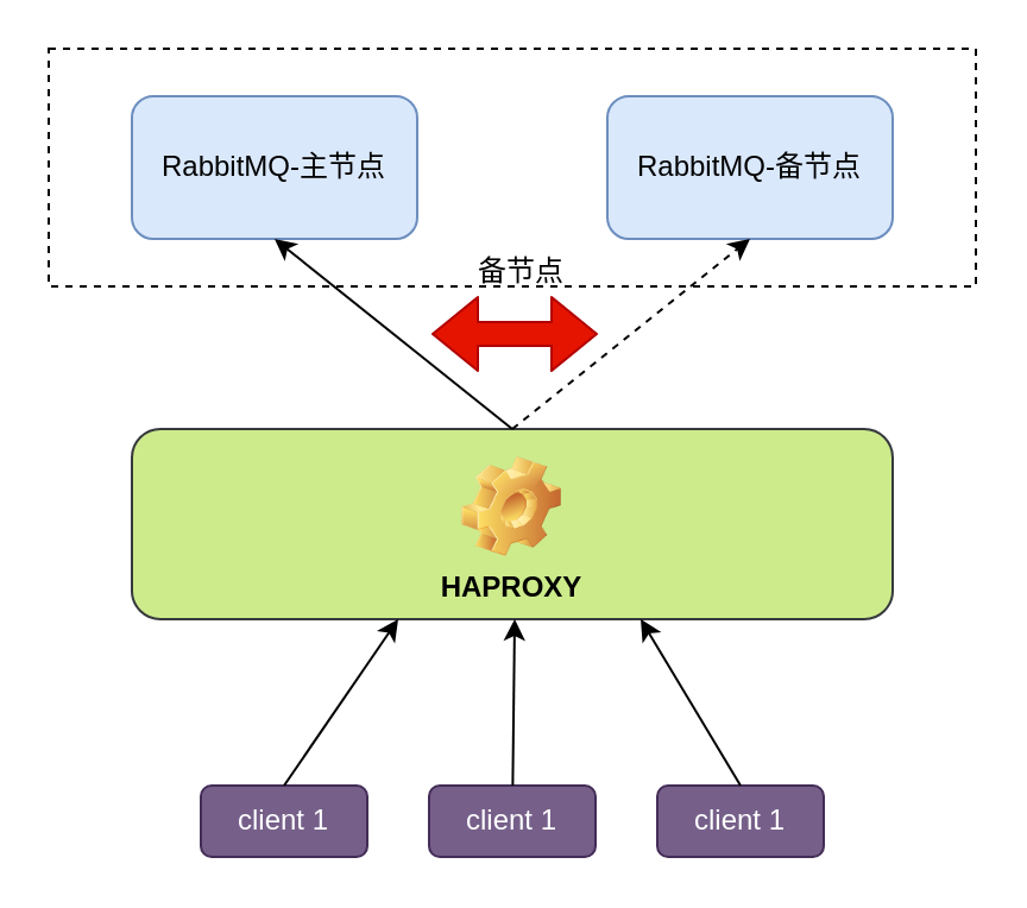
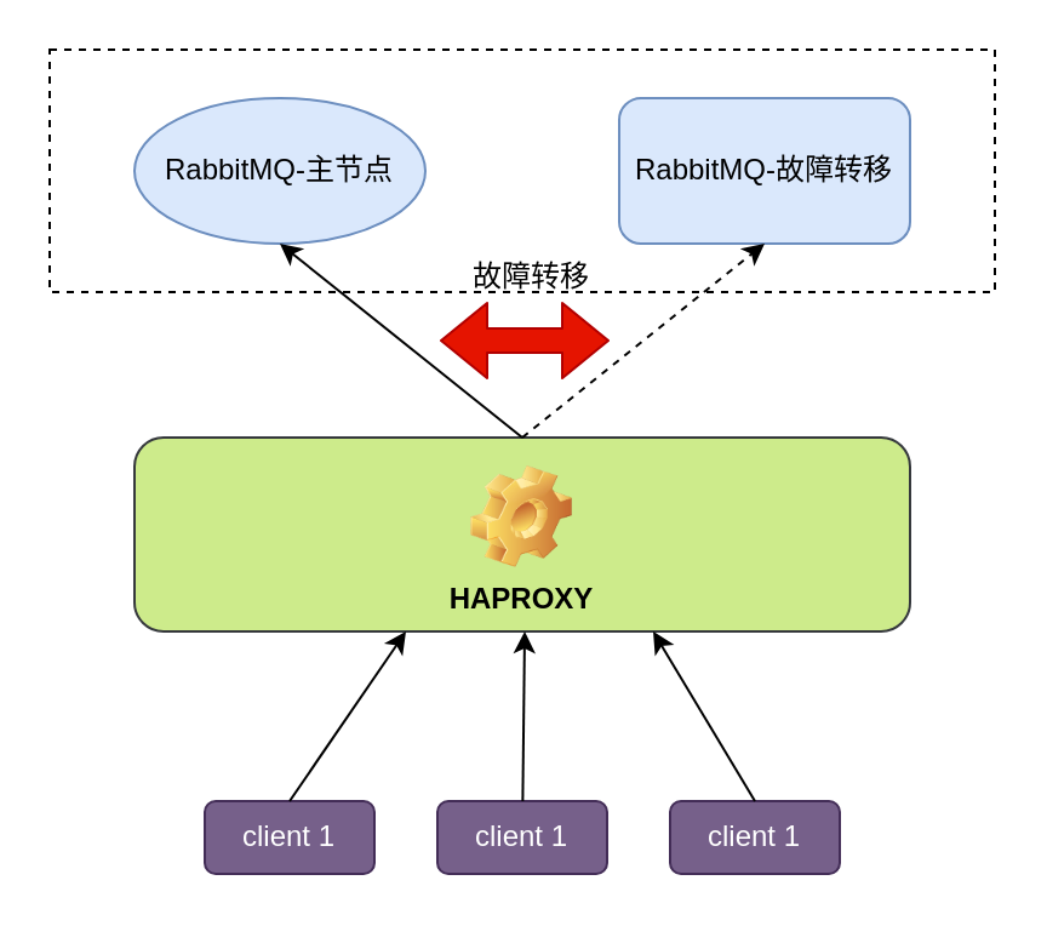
  <mxCell id="0" />
  <mxCell id="1" parent="0" />
  <mxCell id="2" value="" style="rounded=0;whiteSpace=wrap;html=1;dashed=1;" parent="1" vertex="1"><mxGeometry x="20" y="20" width="390" height="100" as="geometry" /></mxCell>
- <mxCell id="3" value="RabbitMQ-主节点" style="rounded=1;whiteSpace=wrap;html=1;fillColor=#dae8fc;strokeColor=#6c8ebf;" parent="1" vertex="1"><mxGeometry x="55" y="40" width="120" height="60" as="geometry" /></mxCell>
- <mxCell id="4" value="&lt;span&gt;RabbitMQ-备节点&lt;/span&gt;" style="rounded=1;whiteSpace=wrap;html=1;fillColor=#dae8fc;strokeColor=#6c8ebf;" parent="1" vertex="1"><mxGeometry x="255" y="40" width="120" height="60" as="geometry" /></mxCell>
+ <mxCell id="3" value="RabbitMQ-主节点" style="ellipse;whiteSpace=wrap;html=1;fillColor=#dae8fc;strokeColor=#6c8ebf;" parent="1" vertex="1"><mxGeometry x="55" y="40" width="120" height="60" as="geometry" /></mxCell>
+ <mxCell id="4" value="&lt;span&gt;RabbitMQ-故障转移&lt;/span&gt;" style="rounded=1;whiteSpace=wrap;html=1;fillColor=#dae8fc;strokeColor=#6c8ebf;" parent="1" vertex="1"><mxGeometry x="255" y="40" width="120" height="60" as="geometry" /></mxCell>
  <mxCell id="5" value="" style="rounded=1;whiteSpace=wrap;html=1;fillColor=#cdeb8b;strokeColor=#36393d;" parent="1" vertex="1"><mxGeometry x="55" y="180" width="320" height="80" as="geometry" /></mxCell>
  <mxCell id="6" value="HAPROXY" style="label;whiteSpace=wrap;html=1;align=center;verticalAlign=bottom;spacingLeft=0;spacingBottom=4;imageAlign=center;imageVerticalAlign=top;image=img/clipart/Gear_128x128.png;strokeColor=none;fillColor=none;" parent="1" vertex="1"><mxGeometry x="165" y="185" width="100" height="75" as="geometry" /></mxCell>
  <mxCell id="7" value="" style="endArrow=classic;html=1;exitX=0.5;exitY=0;exitDx=0;exitDy=0;entryX=0.5;entryY=1;entryDx=0;entryDy=0;" parent="1" source="5" target="3" edge="1"><mxGeometry width="50" height="50" relative="1" as="geometry"><mxPoint x="85" y="150" as="sourcePoint" /><mxPoint x="135" y="100" as="targetPoint" /></mxGeometry></mxCell>
  <mxCell id="8" value="" style="endArrow=classic;html=1;exitX=0.5;exitY=0;exitDx=0;exitDy=0;entryX=0.5;entryY=1;entryDx=0;entryDy=0;dashed=1;" parent="1" source="5" target="4" edge="1"><mxGeometry width="50" height="50" relative="1" as="geometry"><mxPoint x="225" y="190" as="sourcePoint" /><mxPoint x="125" y="110" as="targetPoint" /></mxGeometry></mxCell>
  <mxCell id="9" value="client 1" style="rounded=1;whiteSpace=wrap;html=1;fillColor=#76608a;strokeColor=#432D57;fontColor=#ffffff;" parent="1" vertex="1"><mxGeometry x="84" y="330" width="70" height="30" as="geometry" /></mxCell>
  <mxCell id="10" value="client 1" style="rounded=1;whiteSpace=wrap;html=1;fillColor=#76608a;strokeColor=#432D57;fontColor=#ffffff;" parent="1" vertex="1"><mxGeometry x="180" y="330" width="70" height="30" as="geometry" /></mxCell>
  <mxCell id="11" value="client 1" style="rounded=1;whiteSpace=wrap;html=1;fillColor=#76608a;strokeColor=#432D57;fontColor=#ffffff;" parent="1" vertex="1"><mxGeometry x="276" y="330" width="70" height="30" as="geometry" /></mxCell>
  <mxCell id="12" value="" style="endArrow=classic;html=1;exitX=0.5;exitY=0;exitDx=0;exitDy=0;entryX=0.01;entryY=1;entryDx=0;entryDy=0;entryPerimeter=0;" parent="1" source="9" edge="1"><mxGeometry width="50" height="50" relative="1" as="geometry"><mxPoint x="126" y="310" as="sourcePoint" /><mxPoint x="167" y="260" as="targetPoint" /></mxGeometry></mxCell>
  <mxCell id="13" value="" style="endArrow=classic;html=1;entryX=0.5;entryY=1;entryDx=0;entryDy=0;" parent="1" source="10" edge="1"><mxGeometry width="50" height="50" relative="1" as="geometry"><mxPoint x="129" y="340" as="sourcePoint" /><mxPoint x="216" y="260" as="targetPoint" /></mxGeometry></mxCell>
  <mxCell id="14" value="" style="endArrow=classic;html=1;exitX=0.5;exitY=0;exitDx=0;exitDy=0;entryX=0.634;entryY=1;entryDx=0;entryDy=0;entryPerimeter=0;" parent="1" source="11" edge="1"><mxGeometry width="50" height="50" relative="1" as="geometry"><mxPoint x="276" y="310" as="sourcePoint" /><mxPoint x="269" y="260" as="targetPoint" /></mxGeometry></mxCell>
  <mxCell id="15" value="" style="shape=flexArrow;endArrow=classic;startArrow=classic;html=1;fillColor=#e51400;strokeColor=#B20000;" edge="1" parent="1"><mxGeometry width="50" height="50" relative="1" as="geometry"><mxPoint x="181" y="140" as="sourcePoint" /><mxPoint x="251" y="140" as="targetPoint" /></mxGeometry></mxCell>
- <mxCell id="16" value="&lt;span&gt;备节点&lt;/span&gt;" style="text;html=1;strokeColor=none;fillColor=none;align=center;verticalAlign=middle;whiteSpace=wrap;rounded=0;" vertex="1" parent="1"><mxGeometry x="194" y="104" width="50" height="20" as="geometry" /></mxCell>
+ <mxCell id="16" value="&lt;span&gt;故障转移&lt;/span&gt;" style="text;html=1;strokeColor=none;fillColor=none;align=center;verticalAlign=middle;whiteSpace=wrap;rounded=0;" vertex="1" parent="1"><mxGeometry x="194" y="104" width="50" height="20" as="geometry" /></mxCell>
